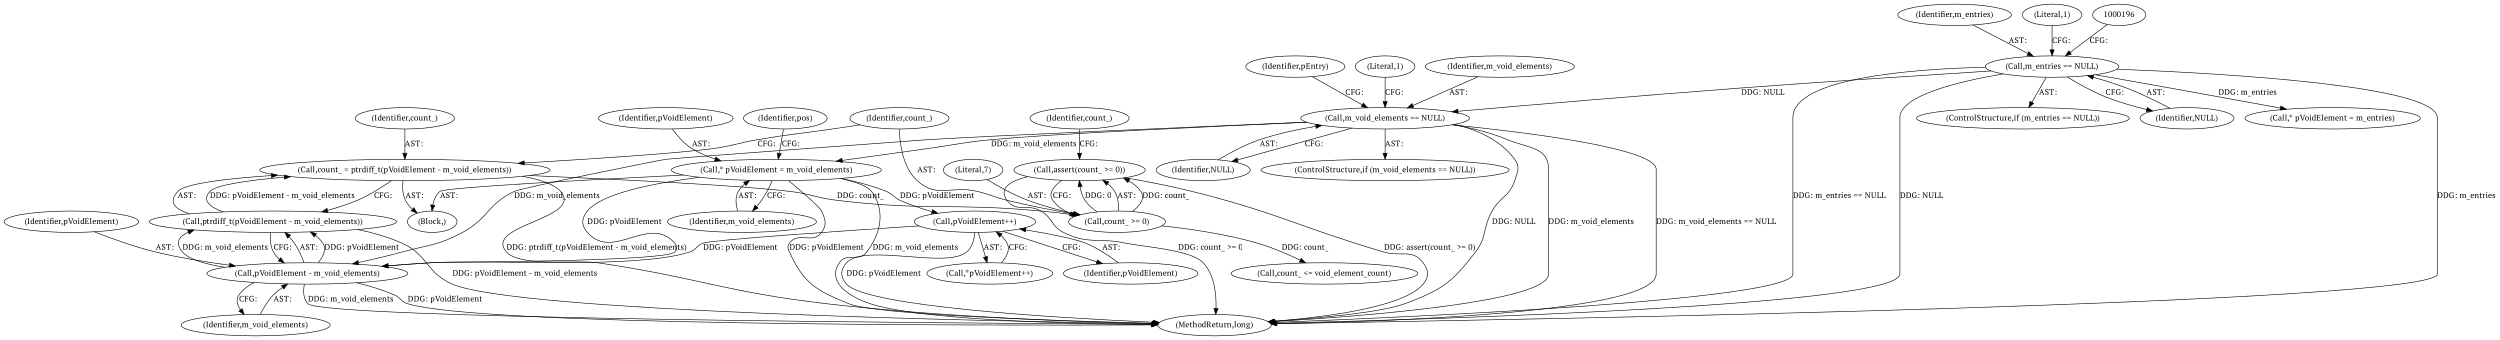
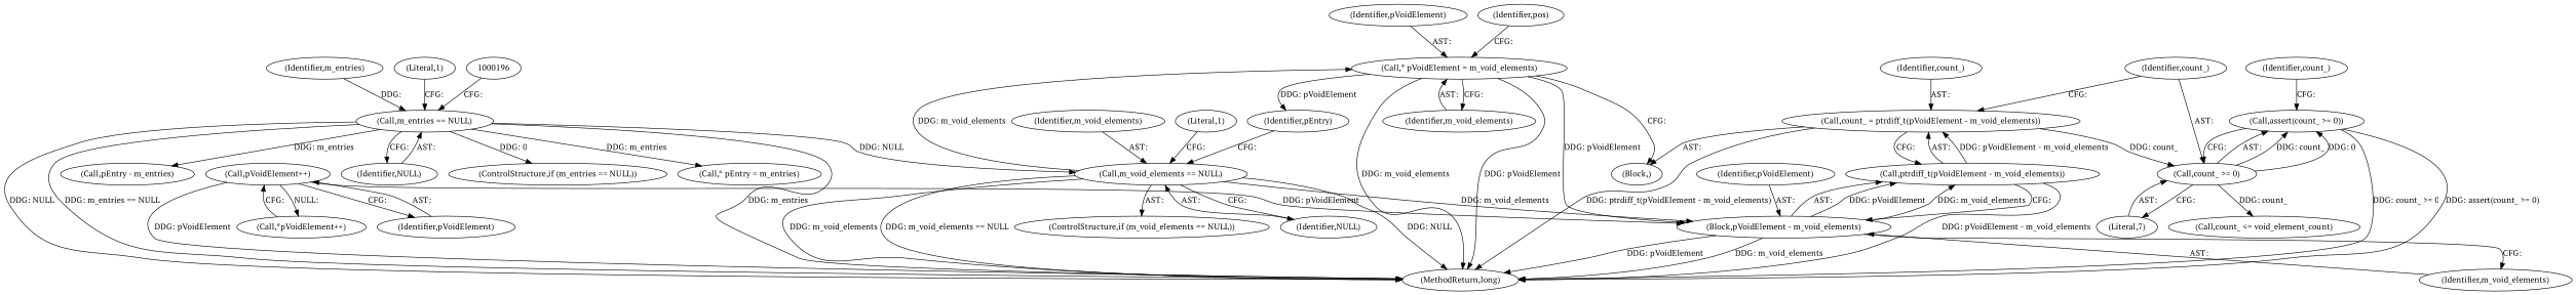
  digraph {
    fontname="PT Serif"
    node [fontname="PT Serif"]
    edge [fontname="PT Serif"]
    n1 [label="(Call,assert(count_ >= 0))"]
    n2 [label="(Call,count_ >= 0)"]
    n3 [label="(MethodReturn,long)"]
    n4 [label="(Call,count_ <= void_element_count)"]
    n5 [label="(Literal,7)"]
    n6 [label="(Block,)"]
    n7 [label="(Call,count_ = ptrdiff_t(pVoidElement - m_void_elements))"]
    n8 [label="(Call,ptrdiff_t(pVoidElement - m_void_elements))"]
-   n9 [label="(Call,pVoidElement - m_void_elements)"]
+   n9 [label="(Block,pVoidElement - m_void_elements)"]
    n10 [label="(Identifier,m_void_elements)"]
    n11 [label="(Call,pVoidElement++)"]
    n12 [label="(Call,*pVoidElement++)"]
    n13 [label="(Identifier,pVoidElement)"]
    n14 [label="(Call,* pVoidElement = m_void_elements)"]
    n15 [label="(Identifier,m_void_elements)"]
    n16 [label="(Call,m_void_elements == NULL)"]
    n17 [label="(ControlStructure,if (m_void_elements == NULL))"]
    n18 [label="(Identifier,NULL)"]
    n19 [label="(Call,m_entries == NULL)"]
+   n20 [label="(Call,pEntry - m_entries)"]
    n21 [label="(Identifier,NULL)"]
    n22 [label="(ControlStructure,if (m_entries == NULL))"]
-   n23 [label="(Call,* pVoidElement = m_entries)"]
+   n23 [label="(Call,* pEntry = m_entries)"]
    n24 [label="(Identifier,pEntry)"]
    n25 [label="(Identifier,m_entries)"]
    n26 [label="(Identifier,count_)"]
    n27 [label="(Literal,1)"]
    n28 [label="(Identifier,pVoidElement)"]
    n29 [label="(Identifier,count_)"]
    n30 [label="(Identifier,pVoidElement)"]
    n31 [label="(Literal,1)"]
    n32 [label="(Identifier,count_)"]
    n33 [label="(Identifier,pos)"]
    n34 [label="(Identifier,m_void_elements)"]
    1000196
    n1 -> n2 [label="CFG: "]
    n1 -> n3 [label="DDG: count_ >= 0"]
    n1 -> n3 [label="DDG: assert(count_ >= 0)"]
    n2 -> n1 [label="AST: "]
    n2 -> n1 [label="DDG: count_"]
    n2 -> n1 [label="DDG: 0"]
    n2 -> n4 [label="DDG: count_"]
+   n2 -> n5 [label="CFG: "]
    n5 -> n2 [label="AST: "]
    n7 -> n2 [label="DDG: count_"]
    n7 -> n3 [label="DDG: ptrdiff_t(pVoidElement - m_void_elements)"]
    n7 -> n6 [label="AST: "]
    n7 -> n8 [label="CFG: "]
    n8 -> n3 [label="DDG: pVoidElement - m_void_elements"]
    n8 -> n7 [label="AST: "]
    n8 -> n7 [label="DDG: pVoidElement - m_void_elements"]
    n8 -> n9 [label="CFG: "]
    n9 -> n3 [label="DDG: m_void_elements"]
    n9 -> n3 [label="DDG: pVoidElement"]
    n9 -> n8 [label="AST: "]
    n9 -> n8 [label="DDG: pVoidElement"]
    n9 -> n8 [label="DDG: m_void_elements"]
    n9 -> n10 [label="CFG: "]
    n10 -> n9 [label="AST: "]
    n11 -> n3 [label="DDG: pVoidElement"]
    n11 -> n9 [label="DDG: pVoidElement"]
-   n11 -> n12 [label="AST: "]
+   n11 -> n12 [label="NULL: "]
    n11 -> n13 [label="CFG: "]
    n12 -> n11 [label="CFG: "]
    n13 -> n11 [label="AST: "]
    n14 -> n3 [label="DDG: m_void_elements"]
    n14 -> n3 [label="DDG: pVoidElement"]
-   n14 -> n6 [label="AST: "]
+   n14 -> n6 [label="CFG: "]
    n14 -> n9 [label="DDG: pVoidElement"]
-   n14 -> n11 [label="DDG: pVoidElement"]
+   n14 -> n24 [label="DDG: pVoidElement"]
    n14 -> n15 [label="CFG: "]
    n15 -> n14 [label="AST: "]
    n16 -> n3 [label="DDG: m_void_elements == NULL"]
    n16 -> n3 [label="DDG: NULL"]
    n16 -> n3 [label="DDG: m_void_elements"]
    n16 -> n9 [label="DDG: m_void_elements"]
    n16 -> n14 [label="DDG: m_void_elements"]
    n16 -> n17 [label="AST: "]
    n16 -> n18 [label="CFG: "]
    n18 -> n16 [label="AST: "]
    n19 -> n3 [label="DDG: m_entries"]
    n19 -> n3 [label="DDG: m_entries == NULL"]
    n19 -> n3 [label="DDG: NULL"]
    n19 -> n16 [label="DDG: NULL"]
+   n19 -> n20 [label="DDG: m_entries"]
    n19 -> n21 [label="CFG: "]
-   n19 -> n22 [label="AST: "]
+   n19 -> n22 [label="DDG: 0"]
    n19 -> n23 [label="DDG: m_entries"]
    n21 -> n19 [label="AST: "]
    n24 -> n16 [label="CFG: "]
-   n25 -> n19 [label="AST: "]
+   n25 -> n19 [label="DDG: "]
    n26 -> n7 [label="AST: "]
    n27 -> n19 [label="CFG: "]
    n28 -> n9 [label="AST: "]
    n29 -> n2 [label="AST: "]
    n29 -> n7 [label="CFG: "]
    n30 -> n14 [label="AST: "]
    n31 -> n16 [label="CFG: "]
    n32 -> n1 [label="CFG: "]
    n33 -> n14 [label="CFG: "]
    n34 -> n16 [label="AST: "]
    1000196 -> n19 [label="CFG: "]
  }
